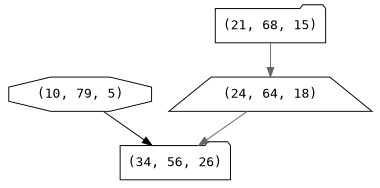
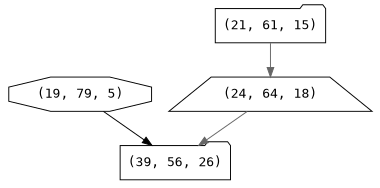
  digraph {
    fontname="DejaVu Sans Mono"
    node [fontname="DejaVu Sans Mono" shape=folder]
    edge [color=gray40 fontname="DejaVu Sans Mono"]
-   "(10, 79, 5)" [shape=octagon]
-   "(34, 56, 26)"
+   "(10, 79, 5)" [shape=octagon label="(19, 79, 5)"]
+   "(34, 56, 26)" [label="(39, 56, 26)"]
    "(24, 64, 18)" [shape=trapezium]
-   "(21, 68, 15)"
+   "(21, 68, 15)" [label="(21, 61, 15)"]
    "(10, 79, 5)" -> "(34, 56, 26)" [color=black]
    "(24, 64, 18)" -> "(34, 56, 26)"
    "(21, 68, 15)" -> "(24, 64, 18)"
  }
